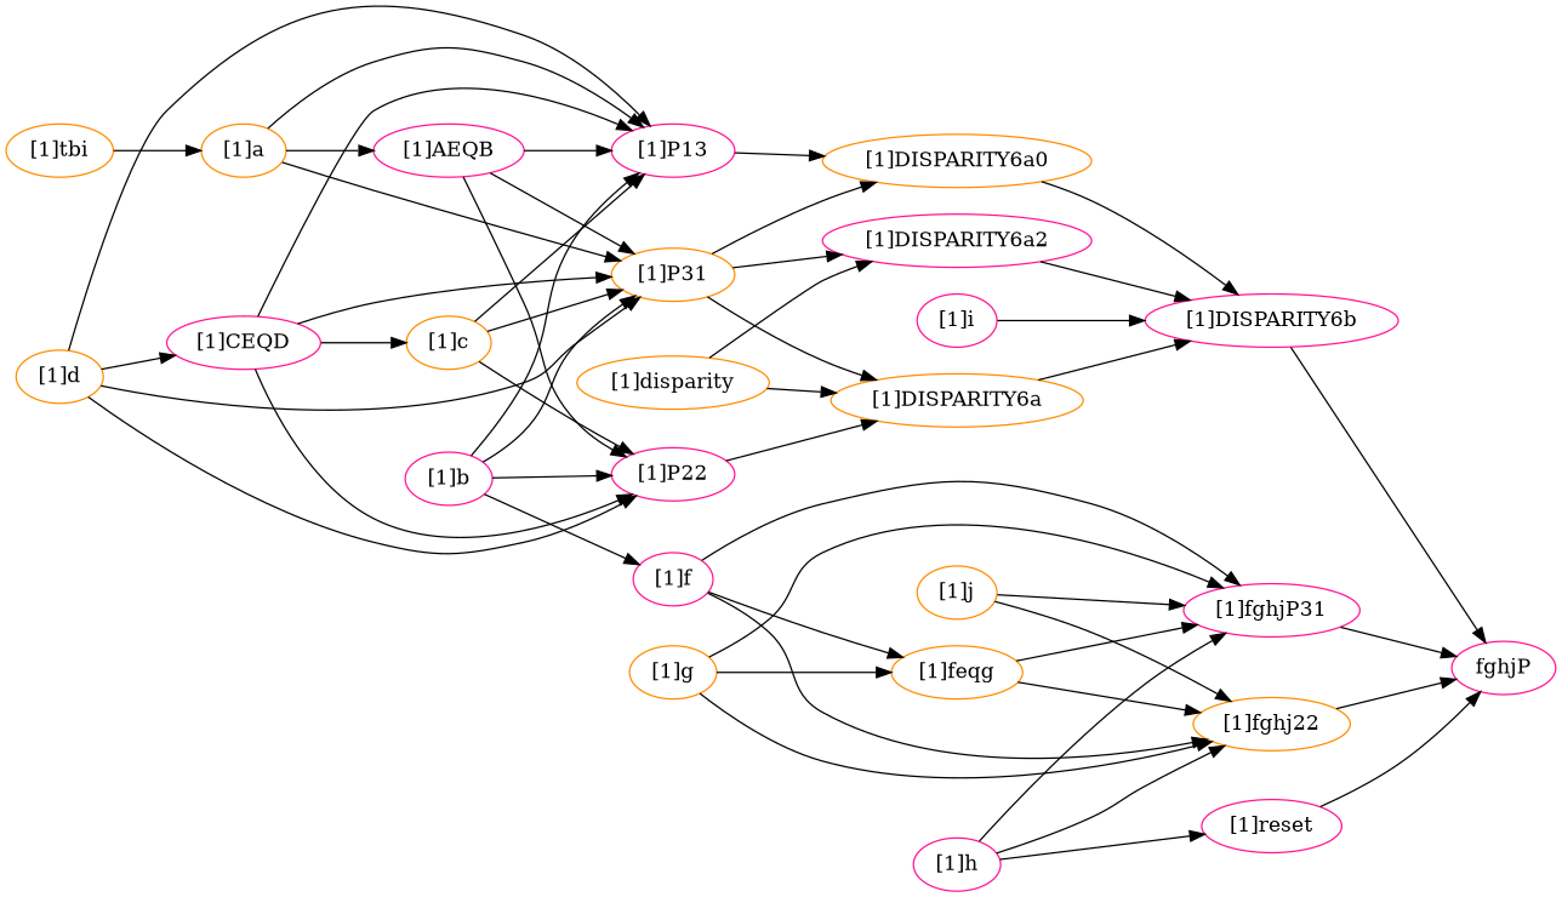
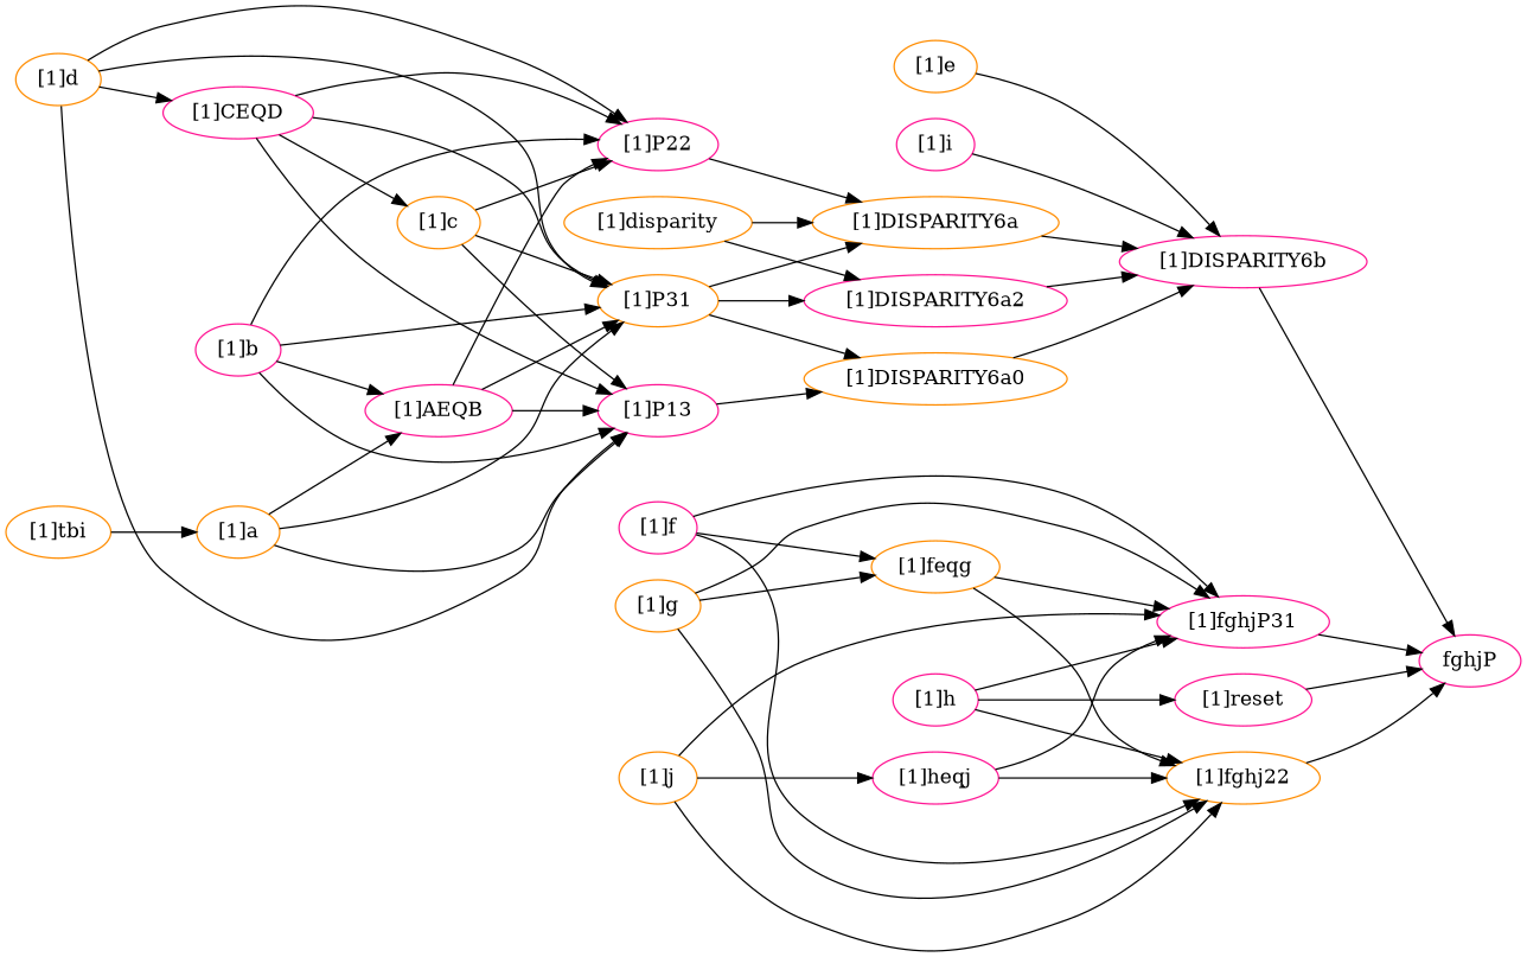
  strict digraph {
    rankdir=LR
    node [color=deeppink complexity=16 importance=0.0665059141689 rank=0.00207830981778]
    "[1]d" [color=darkorange complexity=32]
    "[1]P22" [importance=0.0545789784995 rank=0.00341118615622]
    "[1]CEQD" [complexity=27 importance=0.0607258441384 rank=0.00224910533846]
    "[1]P13" [complexity=15 importance=0.0538769305838 rank=0.00359179537225]
    "[1]P31" [color=darkorange importance=0.0545789784995 rank=0.00341118615622]
    "[1]DISPARITY6a" [color=darkorange complexity=12 importance=0.0458422959246 rank=0.00382019132705]
    "[1]c" [color=darkorange complexity=32]
    "[1]DISPARITY6a0" [color=darkorange complexity=12 importance=0.0451402480089 rank=0.00376168733407]
    "[1]DISPARITY6a2" [complexity=12 importance=0.0452182533328 rank=0.00376818777774]
    "[1]DISPARITY6b" [complexity=4 importance=0.0377948657685 rank=0.00944871644213]
    n11 [complexity=0 importance=0.0203770908644 label=fghjP rank=0.0]
+   "[1]heqj" [complexity=11 importance=0.0349296472396 rank=0.00317542247632]
    "[1]fghj22" [color=darkorange complexity=4 importance=0.0288168579072 rank=0.0072042144768]
    "[1]fghjP31" [complexity=4 importance=0.0288168579072 rank=0.0072042144768]
    "[1]disparity" [color=darkorange importance=0.066219386789 rank=0.00413871167432]
    "[1]reset" [complexity=1 importance=0.0465342517593 rank=0.0465342517593]
    "[1]b" [complexity=32 importance=0.0666551780383 rank=0.0020829743137]
    "[1]AEQB" [complexity=27 importance=0.0608751080079 rank=0.00225463362992]
    "[1]a" [color=darkorange complexity=32 importance=0.0695450828318 rank=0.0021732838385]
    "[1]g" [color=darkorange importance=0.0406726404023 rank=0.00254204002514]
    "[1]feqg" [color=darkorange complexity=11 importance=0.0348925703718 rank=0.00317205185198]
    "[1]f" [importance=0.0406726404023 rank=0.00254204002514]
+   "[1]e" [color=darkorange complexity=12 importance=0.043574935799 rank=0.00363124464992]
    "[1]j" [color=darkorange importance=0.04070971727 rank=0.00254435732938]
    "[1]i" [complexity=12 importance=0.043574935799 rank=0.00363124464992]
    "[1]h" [importance=0.04070971727 rank=0.00254435732938]
    "[1]tbi" [color=darkorange complexity=43 importance=0.0753251528623 rank=0.00175174774098]
    "[1]d" -> "[1]P22"
    "[1]d" -> "[1]CEQD"
    "[1]d" -> "[1]P13"
    "[1]d" -> "[1]P31"
    "[1]P22" -> "[1]DISPARITY6a"
    "[1]CEQD" -> "[1]P22"
    "[1]CEQD" -> "[1]P13"
    "[1]CEQD" -> "[1]P31"
    "[1]CEQD" -> "[1]c"
    "[1]P13" -> "[1]DISPARITY6a0"
    "[1]P31" -> "[1]DISPARITY6a"
    "[1]P31" -> "[1]DISPARITY6a0"
    "[1]P31" -> "[1]DISPARITY6a2"
    "[1]DISPARITY6a" -> "[1]DISPARITY6b"
    "[1]c" -> "[1]P22"
    "[1]c" -> "[1]P13"
    "[1]c" -> "[1]P31"
    "[1]DISPARITY6a0" -> "[1]DISPARITY6b"
    "[1]DISPARITY6a2" -> "[1]DISPARITY6b"
    "[1]DISPARITY6b" -> n11
+   "[1]heqj" -> "[1]fghj22"
+   "[1]heqj" -> "[1]fghjP31"
    "[1]fghj22" -> n11
    "[1]fghjP31" -> n11
    "[1]disparity" -> "[1]DISPARITY6a"
    "[1]disparity" -> "[1]DISPARITY6a2"
    "[1]reset" -> n11
    "[1]b" -> "[1]P22"
    "[1]b" -> "[1]P13"
    "[1]b" -> "[1]P31"
-   "[1]b" -> "[1]f"
+   "[1]b" -> "[1]AEQB"
    "[1]AEQB" -> "[1]P22"
    "[1]AEQB" -> "[1]P13"
    "[1]AEQB" -> "[1]P31"
    "[1]a" -> "[1]P13"
    "[1]a" -> "[1]P31"
    "[1]a" -> "[1]AEQB"
    "[1]g" -> "[1]fghj22"
    "[1]g" -> "[1]fghjP31"
    "[1]g" -> "[1]feqg"
    "[1]feqg" -> "[1]fghj22"
    "[1]feqg" -> "[1]fghjP31"
    "[1]f" -> "[1]fghj22"
    "[1]f" -> "[1]fghjP31"
    "[1]f" -> "[1]feqg"
+   "[1]e" -> "[1]DISPARITY6b"
+   "[1]j" -> "[1]heqj"
    "[1]j" -> "[1]fghj22"
    "[1]j" -> "[1]fghjP31"
    "[1]i" -> "[1]DISPARITY6b"
    "[1]h" -> "[1]fghj22"
    "[1]h" -> "[1]fghjP31"
    "[1]h" -> "[1]reset"
    "[1]tbi" -> "[1]a"
  }
